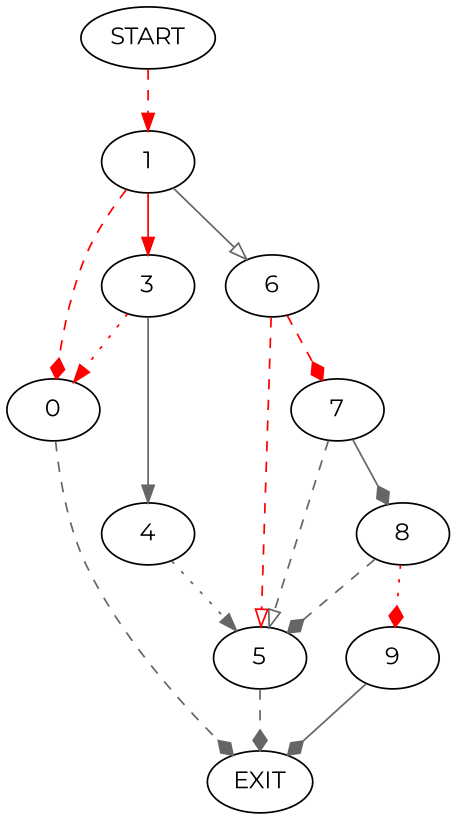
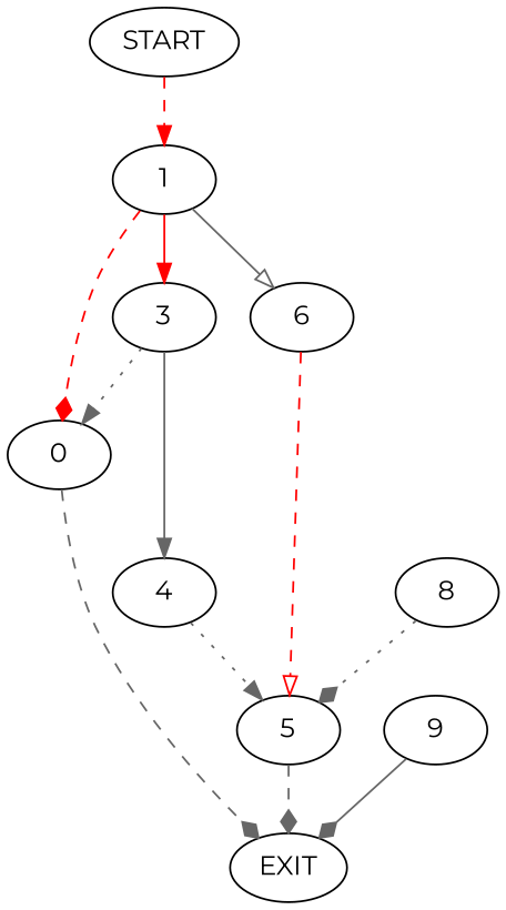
  digraph {
    fontname=Montserrat
    node [fontname=Montserrat]
    edge [arrowhead=diamond color=gray40 fontname=Montserrat style=dashed]
    n1 [label=START]
    1
    n3 [label=0]
    3
    6
    n6 [label=EXIT]
    4
    5
-   7
    8
    9
    n1 -> 1 [arrowhead=normal color=red]
    1 -> n3 [color=red]
    1 -> 3 [arrowhead=normal color=red style=solid]
    1 -> 6 [arrowhead=onormal style=solid]
    n3 -> n6
-   3 -> n3 [arrowhead=normal color=red style=dotted]
+   3 -> n3 [arrowhead=normal style=dotted]
    3 -> 4 [arrowhead=normal style=solid]
    6 -> 5 [arrowhead=onormal color=red]
-   6 -> 7 [color=red]
    4 -> 5 [arrowhead=normal style=dotted]
    5 -> n6
-   7 -> 5 [arrowhead=onormal]
-   7 -> 8 [style=solid]
-   8 -> 5
-   8 -> 9 [color=red style=dotted]
+   8 -> 5 [style=dotted]
    9 -> n6 [style=solid]
  }
